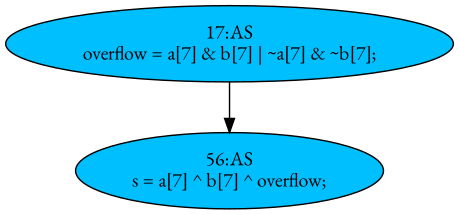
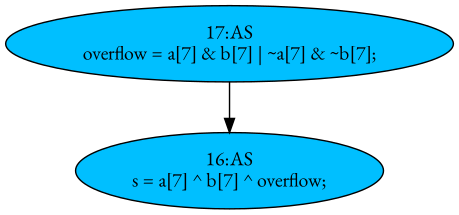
  strict digraph {
    fontname="EB Garamond"
    node [fillcolor=deepskyblue statements="[]" style=filled typ=Assign fontname="EB Garamond"]
-   n1 [ast="<pyverilog.vparser.ast.Assign object at 0x7f17dbd63150>" def_var="['s']" label="56:AS\ns = a[7] ^ b[7] ^ overflow;" use_var="['a', 'b', 'overflow']"]
+   n1 [ast="<pyverilog.vparser.ast.Assign object at 0x7f17dbd63150>" def_var="['s']" label="16:AS\ns = a[7] ^ b[7] ^ overflow;" use_var="['a', 'b', 'overflow']"]
    n2 [ast="<pyverilog.vparser.ast.Assign object at 0x7f17dbd71290>" def_var="['overflow']" label="17:AS\noverflow = a[7] & b[7] | ~a[7] & ~b[7];" use_var="['a', 'b', 'a', 'b']"]
    n2 -> n1 [fontname="EB Garamond"]
  }
